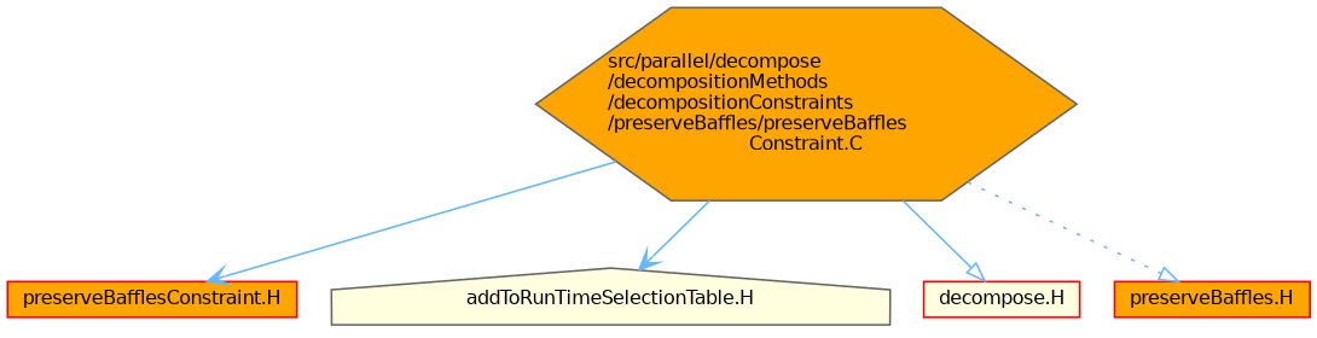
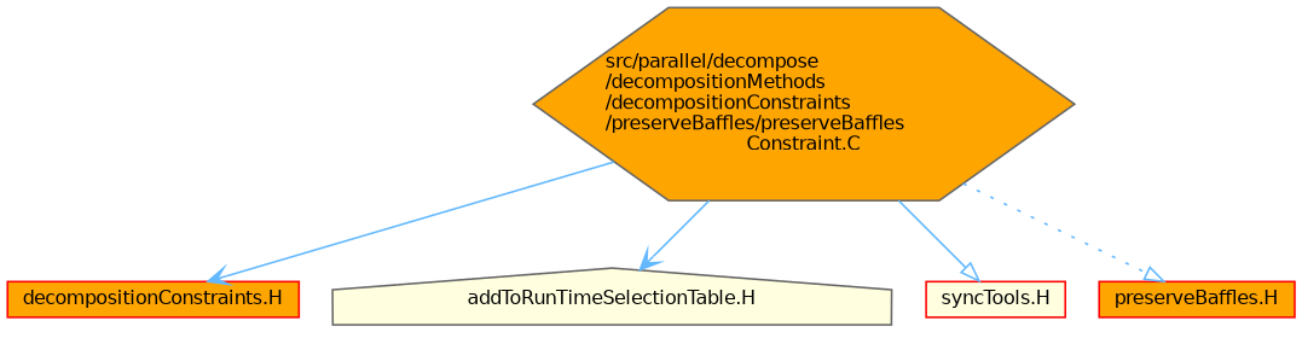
  digraph {
    node [color=red fillcolor=orange fontname=Helvetica fontsize=10 shape=box style=filled]
    edge [arrowhead=vee color=steelblue1 fontname=Helvetica fontsize=10 labelfontname=Helvetica labelfontsize=10 style=solid]
    n1 [color=gray40 fontcolor=black height=0.2 label="src/parallel/decompose\l/decompositionMethods\l/decompositionConstraints\l/preserveBaffles/preserveBaffles\lConstraint.C" shape=hexagon width=0.4]
-   n2 [height=0.2 label="preserveBafflesConstraint.H" width=0.4]
+   n2 [height=0.2 label="decompositionConstraints.H" width=0.4]
    n3 [color=grey40 fillcolor=lightyellow height=0.2 label="addToRunTimeSelectionTable.H" shape=house width=0.4]
-   n4 [fillcolor=lightyellow height=0.2 label="decompose.H" width=0.4]
+   n4 [fillcolor=lightyellow height=0.2 label="syncTools.H" width=0.4]
    n5 [height=0.2 label="preserveBaffles.H" width=0.4]
    n1 -> n2
    n1 -> n3
    n1 -> n4 [arrowhead=onormal]
    n1 -> n5 [arrowhead=onormal style=dotted]
  }
